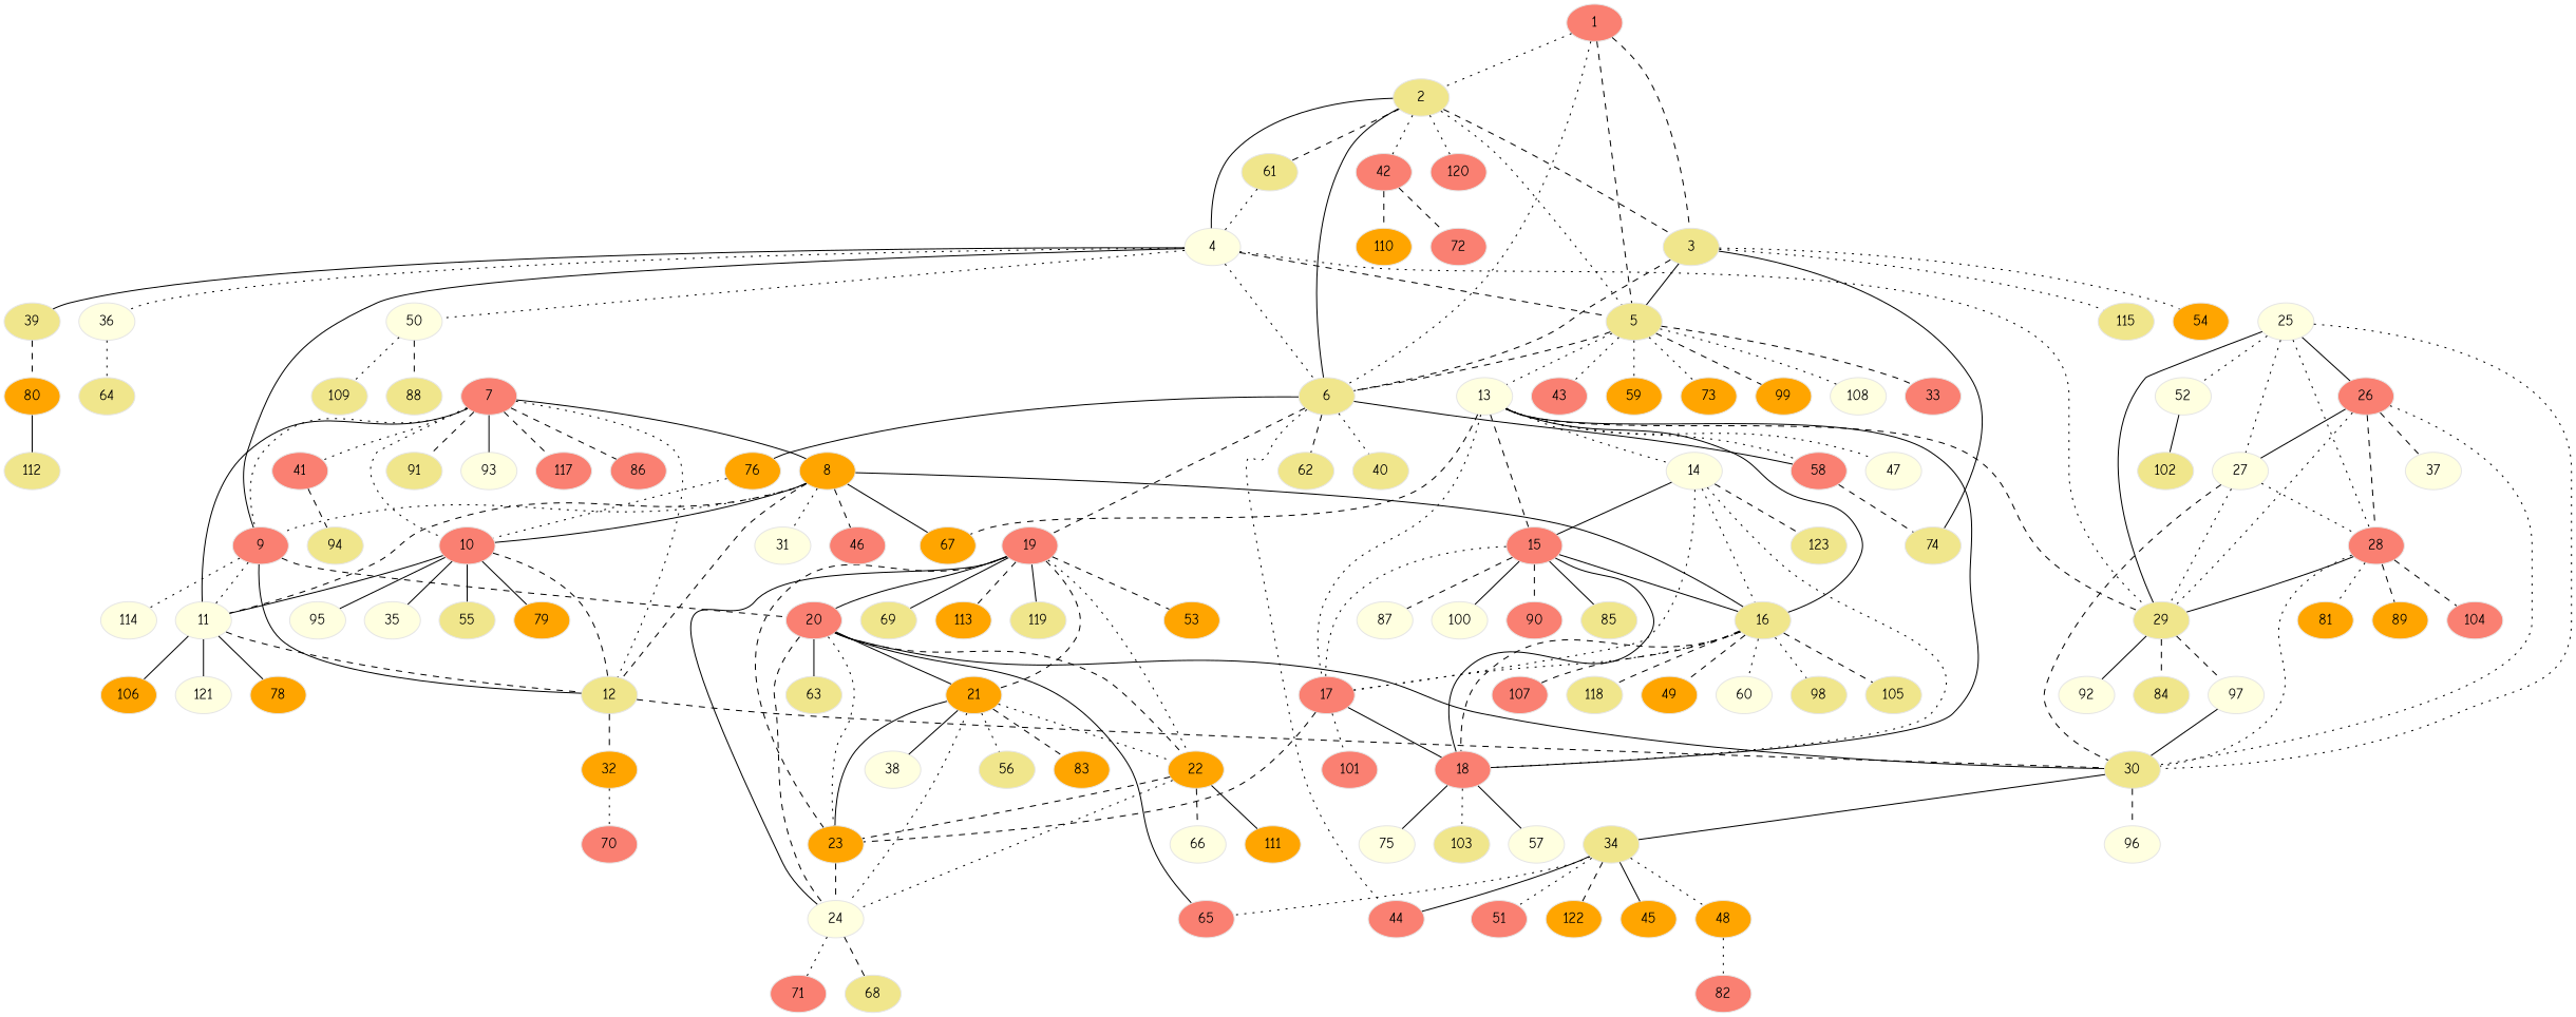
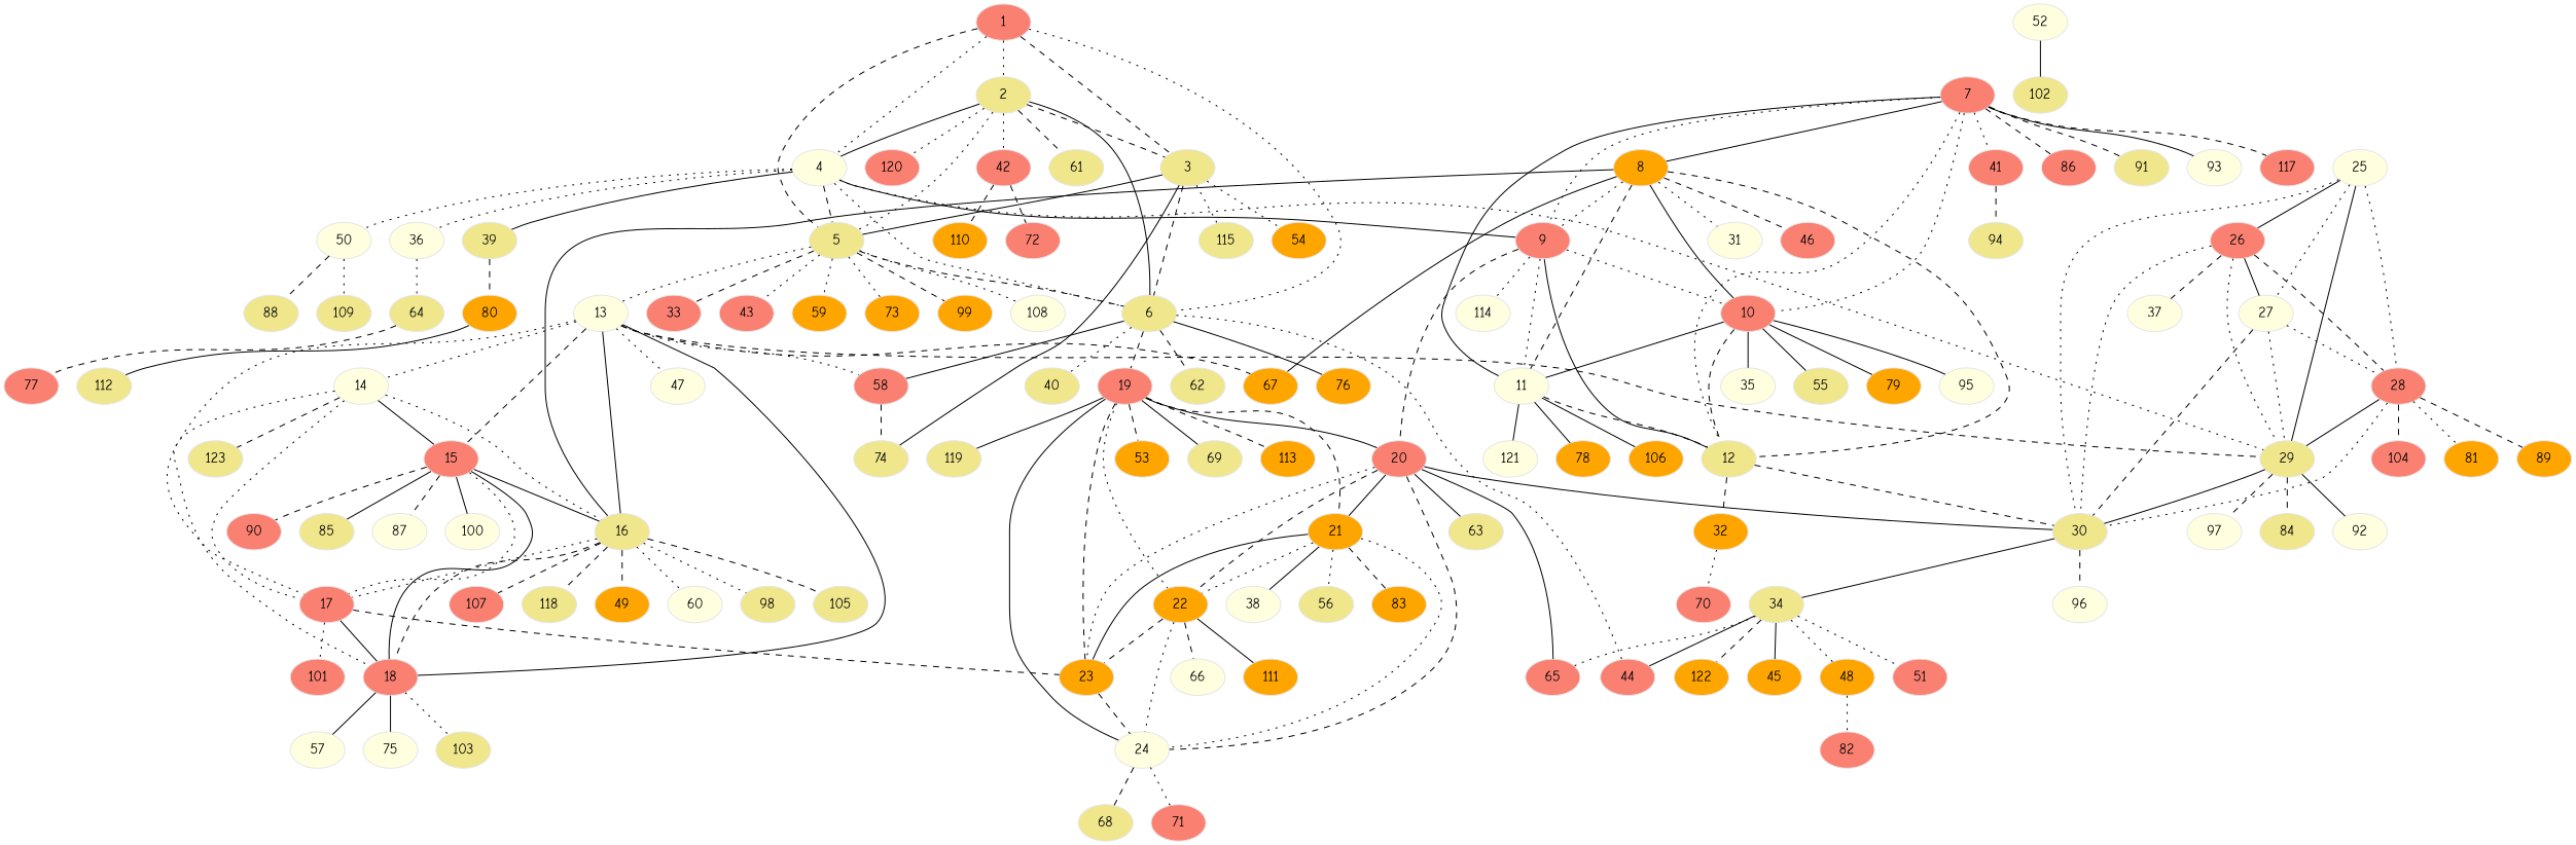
  graph {
    fontname="Comic Neue"
    node [color=gray90 fillcolor=khaki fontname="Comic Neue" style=filled]
    edge [fontname="Comic Neue" style=dotted]
    1 [fillcolor=salmon]
    2
    3
    4 [fillcolor=lightyellow]
    5
    6
    42 [fillcolor=salmon]
    61
    120 [fillcolor=salmon]
    54 [fillcolor=orange]
    74
    115
    9 [fillcolor=salmon]
    29
    36 [fillcolor=lightyellow]
    39
    50 [fillcolor=lightyellow]
    13 [fillcolor=lightyellow]
    33 [fillcolor=salmon]
    43 [fillcolor=salmon]
    59 [fillcolor=orange]
    73 [fillcolor=orange]
    99 [fillcolor=orange]
    108 [fillcolor=lightyellow]
    19 [fillcolor=salmon]
    40
    44 [fillcolor=salmon]
    58 [fillcolor=salmon]
    62
    76 [fillcolor=orange]
    72 [fillcolor=salmon]
    110 [fillcolor=orange]
    10 [fillcolor=salmon]
    11 [fillcolor=lightyellow]
    12
    20 [fillcolor=salmon]
    114 [fillcolor=lightyellow]
    30
    84
    92 [fillcolor=lightyellow]
    97 [fillcolor=lightyellow]
    64
    80 [fillcolor=orange]
    88
    109
    16
    67 [fillcolor=orange]
    14 [fillcolor=lightyellow]
    15 [fillcolor=salmon]
    17 [fillcolor=salmon]
    18 [fillcolor=salmon]
    47 [fillcolor=lightyellow]
    23 [fillcolor=orange]
    21 [fillcolor=orange]
    22 [fillcolor=orange]
    24 [fillcolor=lightyellow]
    53 [fillcolor=orange]
    69
    113 [fillcolor=orange]
    119
    7 [fillcolor=salmon]
    8 [fillcolor=orange]
    41 [fillcolor=salmon]
    86 [fillcolor=salmon]
    91
    93 [fillcolor=lightyellow]
    117 [fillcolor=salmon]
    31 [fillcolor=lightyellow]
    46 [fillcolor=salmon]
    35 [fillcolor=lightyellow]
    55
    79 [fillcolor=orange]
    95 [fillcolor=lightyellow]
    78 [fillcolor=orange]
    106 [fillcolor=orange]
    121 [fillcolor=lightyellow]
    32 [fillcolor=orange]
    94
    49 [fillcolor=orange]
    60 [fillcolor=lightyellow]
    98
    105
    107 [fillcolor=salmon]
    118
    63
    65 [fillcolor=salmon]
    34
    96 [fillcolor=lightyellow]
    70 [fillcolor=salmon]
    123
    85
    87 [fillcolor=lightyellow]
    100 [fillcolor=lightyellow]
    90 [fillcolor=salmon]
    101 [fillcolor=salmon]
    57 [fillcolor=lightyellow]
    75 [fillcolor=lightyellow]
    103
    38 [fillcolor=lightyellow]
    56
    83 [fillcolor=orange]
    66 [fillcolor=lightyellow]
    111 [fillcolor=orange]
    68
    71 [fillcolor=salmon]
    25 [fillcolor=lightyellow]
    26 [fillcolor=salmon]
    27 [fillcolor=lightyellow]
    28 [fillcolor=salmon]
    52 [fillcolor=lightyellow]
    37 [fillcolor=lightyellow]
    81 [fillcolor=orange]
    89 [fillcolor=orange]
    104 [fillcolor=salmon]
    102
    45 [fillcolor=orange]
    48 [fillcolor=orange]
    51 [fillcolor=salmon]
    122 [fillcolor=orange]
    82 [fillcolor=salmon]
+   77 [fillcolor=salmon]
    112
    1 -- 2
    1 -- 3 [style=dashed]
-   61 -- 4
+   1 -- 4
    1 -- 5 [style=dashed]
    1 -- 6
    2 -- 3 [style=dashed]
    2 -- 4 [style=solid]
    2 -- 5
    2 -- 6 [style=solid]
    2 -- 42
    2 -- 61 [style=dashed]
    2 -- 120
    3 -- 5 [style=solid]
    3 -- 6 [style=dashed]
    3 -- 54
    3 -- 74 [style=solid]
    3 -- 115
    4 -- 5 [style=dashed]
    4 -- 6
    4 -- 9 [style=solid]
    4 -- 29
    4 -- 36
    4 -- 39 [style=solid]
    4 -- 50
    5 -- 6 [style=dashed]
    5 -- 13
    5 -- 33 [style=dashed]
    5 -- 43
    5 -- 59
    5 -- 73
    5 -- 99 [style=dashed]
    5 -- 108
    6 -- 19 [style=dashed]
    6 -- 40
    6 -- 44
    6 -- 58 [style=solid]
    6 -- 62 [style=dashed]
    6 -- 76 [style=solid]
    42 -- 72 [style=dashed]
    42 -- 110 [style=dashed]
-   76 -- 10
+   9 -- 10
    9 -- 11
    9 -- 12 [style=solid]
    9 -- 20 [style=dashed]
    9 -- 114
-   97 -- 30 [style=solid]
+   29 -- 30 [style=solid]
    29 -- 84 [style=dashed]
    29 -- 92 [style=solid]
    29 -- 97 [style=dashed]
    36 -- 64
    39 -- 80 [style=dashed]
    50 -- 88 [style=dashed]
    50 -- 109
    13 -- 29 [style=dashed]
    13 -- 58
    13 -- 16 [style=solid]
    13 -- 67 [style=dashed]
    13 -- 14
    13 -- 15 [style=dashed]
    13 -- 17
    13 -- 18 [style=solid]
    13 -- 47
    19 -- 20 [style=solid]
    19 -- 23 [style=dashed]
    19 -- 21 [style=dashed]
    19 -- 22
    19 -- 24 [style=solid]
    19 -- 53 [style=dashed]
    19 -- 69 [style=solid]
    19 -- 113 [style=dashed]
    19 -- 119 [style=solid]
    58 -- 74 [style=dashed]
    10 -- 11 [style=solid]
    10 -- 12 [style=dashed]
    10 -- 35 [style=solid]
    10 -- 55 [style=solid]
    10 -- 79 [style=solid]
    10 -- 95 [style=solid]
    11 -- 12 [style=dashed]
    11 -- 78 [style=solid]
    11 -- 106 [style=solid]
    11 -- 121 [style=solid]
    12 -- 30 [style=dashed]
    12 -- 32 [style=dashed]
    20 -- 30 [style=solid]
    20 -- 23
    20 -- 21 [style=solid]
    20 -- 22 [style=dashed]
    20 -- 24 [style=dashed]
    20 -- 63 [style=solid]
    20 -- 65 [style=solid]
    30 -- 34 [style=solid]
    30 -- 96 [style=dashed]
+   64 -- 77 [style=dashed]
    80 -- 112 [style=solid]
    16 -- 17
    16 -- 18 [style=dashed]
    16 -- 49 [style=dashed]
    16 -- 60
    16 -- 98
    16 -- 105 [style=dashed]
    16 -- 107 [style=dashed]
    16 -- 118 [style=dashed]
    14 -- 16
    14 -- 15 [style=solid]
    14 -- 17
    14 -- 18
    14 -- 123 [style=dashed]
    15 -- 16 [style=solid]
    15 -- 17
    15 -- 18 [style=solid]
    15 -- 85 [style=solid]
    15 -- 87 [style=dashed]
    15 -- 100 [style=solid]
    15 -- 90 [style=dashed]
    17 -- 18 [style=solid]
    17 -- 23 [style=dashed]
    17 -- 101
    18 -- 57 [style=solid]
    18 -- 75 [style=solid]
    18 -- 103
    23 -- 24 [style=dashed]
    21 -- 23 [style=solid]
    21 -- 22
    21 -- 24
    21 -- 38 [style=solid]
    21 -- 56
    21 -- 83 [style=dashed]
    22 -- 23 [style=dashed]
    22 -- 24
    22 -- 66 [style=dashed]
    22 -- 111 [style=solid]
    24 -- 68 [style=dashed]
    24 -- 71
    7 -- 9
    7 -- 10
    7 -- 11 [style=solid]
    7 -- 12
    7 -- 8 [style=solid]
    7 -- 41
    7 -- 86 [style=dashed]
    7 -- 91 [style=dashed]
    7 -- 93 [style=solid]
    7 -- 117 [style=dashed]
    8 -- 9
    8 -- 10 [style=solid]
    8 -- 11 [style=dashed]
    8 -- 12 [style=dashed]
    8 -- 16 [style=solid]
    8 -- 67 [style=solid]
    8 -- 31
    8 -- 46 [style=dashed]
    41 -- 94 [style=dashed]
    32 -- 70
    34 -- 44 [style=solid]
    34 -- 65
    34 -- 45 [style=solid]
    34 -- 48
    34 -- 51
    34 -- 122 [style=dashed]
    25 -- 29 [style=solid]
    25 -- 30
    25 -- 26 [style=solid]
    25 -- 27
    25 -- 28
-   25 -- 52
    26 -- 29
    26 -- 30
    26 -- 27 [style=solid]
    26 -- 28 [style=dashed]
    26 -- 37 [style=dashed]
    27 -- 29
    27 -- 30 [style=dashed]
    27 -- 28
    28 -- 29 [style=solid]
    28 -- 30
    28 -- 81
    28 -- 89 [style=dashed]
    28 -- 104 [style=dashed]
    52 -- 102 [style=solid]
    48 -- 82
  }
